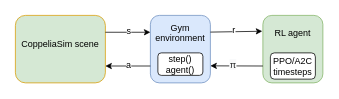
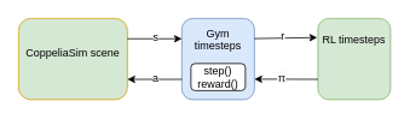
  <mxCell id="0" />
  <mxCell id="1" parent="0" />
  <mxCell id="2" value="CoppeliaSim scene&lt;br&gt;&lt;br&gt;" style="rounded=1;whiteSpace=wrap;html=1;fillColor=#d5e8d4;strokeColor=#d79b00;" vertex="1" parent="1"><mxGeometry x="20" y="20" width="120" height="90" as="geometry" /></mxCell>
- <mxCell id="3" value="Gym environment&lt;br&gt;&lt;br&gt;&lt;br&gt;&lt;br&gt;" style="rounded=1;whiteSpace=wrap;html=1;fillColor=#dae8fc;strokeColor=#6c8ebf;" vertex="1" parent="1"><mxGeometry x="200" y="20" width="80" height="90" as="geometry" /></mxCell>
- <mxCell id="4" value="step()&lt;br&gt;agent()" style="rounded=1;whiteSpace=wrap;html=1;" vertex="1" parent="1"><mxGeometry x="210" y="70" width="60" height="30" as="geometry" /></mxCell>
- <mxCell id="5" value="RL agent&lt;br&gt;&lt;br&gt;&lt;br&gt;&lt;br&gt;" style="rounded=1;whiteSpace=wrap;html=1;fillColor=#d5e8d4;strokeColor=#82b366;" vertex="1" parent="1"><mxGeometry x="350" y="20" width="80" height="90" as="geometry" /></mxCell>
+ <mxCell id="3" value="Gym timesteps&lt;br&gt;&lt;br&gt;&lt;br&gt;&lt;br&gt;" style="rounded=1;whiteSpace=wrap;html=1;fillColor=#dae8fc;strokeColor=#6c8ebf;" vertex="1" parent="1"><mxGeometry x="200" y="20" width="80" height="90" as="geometry" /></mxCell>
+ <mxCell id="4" value="step()&lt;br&gt;reward()" style="rounded=1;whiteSpace=wrap;html=1;" vertex="1" parent="1"><mxGeometry x="210" y="70" width="60" height="30" as="geometry" /></mxCell>
+ <mxCell id="5" value="RL timesteps&lt;br&gt;&lt;br&gt;&lt;br&gt;&lt;br&gt;" style="rounded=1;whiteSpace=wrap;html=1;fillColor=#d5e8d4;strokeColor=#82b366;" vertex="1" parent="1"><mxGeometry x="350" y="20" width="80" height="90" as="geometry" /></mxCell>
  <mxCell id="6" value="" style="endArrow=classic;html=1;rounded=0;exitX=1;exitY=0.25;exitDx=0;exitDy=0;entryX=0;entryY=0.25;entryDx=0;entryDy=0;" edge="1" parent="1" source="2" target="3"><mxGeometry width="50" height="50" relative="1" as="geometry"><mxPoint x="90" y="60" as="sourcePoint" /><mxPoint x="190" y="40" as="targetPoint" /></mxGeometry></mxCell>
  <mxCell id="7" value="s" style="edgeLabel;html=1;align=center;verticalAlign=middle;resizable=0;points=[];fontSize=12;" vertex="1" connectable="0" parent="6"><mxGeometry x="-0.25" relative="1" as="geometry"><mxPoint x="7" y="-2" as="offset" /></mxGeometry></mxCell>
  <mxCell id="8" value="" style="endArrow=classic;html=1;rounded=0;exitX=0;exitY=0.75;exitDx=0;exitDy=0;entryX=1;entryY=0.75;entryDx=0;entryDy=0;" edge="1" parent="1" source="3" target="2"><mxGeometry width="50" height="50" relative="1" as="geometry"><mxPoint x="150" y="52.5" as="sourcePoint" /><mxPoint x="230" y="52.5" as="targetPoint" /></mxGeometry></mxCell>
  <mxCell id="9" value="a" style="edgeLabel;html=1;align=center;verticalAlign=middle;resizable=0;points=[];fontSize=12;" vertex="1" connectable="0" parent="8"><mxGeometry x="0.131" relative="1" as="geometry"><mxPoint x="4" y="-2" as="offset" /></mxGeometry></mxCell>
  <mxCell id="10" value="" style="endArrow=classic;html=1;rounded=0;exitX=1;exitY=0.25;exitDx=0;exitDy=0;entryX=-0.01;entryY=0.235;entryDx=0;entryDy=0;entryPerimeter=0;" edge="1" parent="1" target="5"><mxGeometry width="50" height="50" relative="1" as="geometry"><mxPoint x="280" y="42.3" as="sourcePoint" /><mxPoint x="330" y="42.3" as="targetPoint" /></mxGeometry></mxCell>
  <mxCell id="11" value="r" style="edgeLabel;html=1;align=center;verticalAlign=middle;resizable=0;points=[];fontSize=12;" vertex="1" connectable="0" parent="10"><mxGeometry x="-0.271" relative="1" as="geometry"><mxPoint x="6" y="-2" as="offset" /></mxGeometry></mxCell>
  <mxCell id="12" value="" style="endArrow=classic;html=1;rounded=0;exitX=0;exitY=0.75;exitDx=0;exitDy=0;entryX=1;entryY=0.75;entryDx=0;entryDy=0;" edge="1" parent="1" source="5"><mxGeometry width="50" height="50" relative="1" as="geometry"><mxPoint x="330" y="87.3" as="sourcePoint" /><mxPoint x="280" y="87.3" as="targetPoint" /></mxGeometry></mxCell>
  <mxCell id="13" value="&lt;span style=&quot;color: rgb(32, 33, 34); font-family: sans-serif; font-size: 12.32px; text-align: left; background-color: rgb(248, 249, 250);&quot;&gt;π&lt;/span&gt;" style="edgeLabel;html=1;align=center;verticalAlign=middle;resizable=0;points=[];fontSize=12;" vertex="1" connectable="0" parent="12"><mxGeometry x="0.24" y="2" relative="1" as="geometry"><mxPoint x="3" y="-4" as="offset" /></mxGeometry></mxCell>
- <mxCell id="14" value="PPO/A2C&lt;br&gt;timesteps" style="rounded=1;whiteSpace=wrap;html=1;" vertex="1" parent="1"><mxGeometry x="360" y="70" width="60" height="35" as="geometry" /></mxCell>
